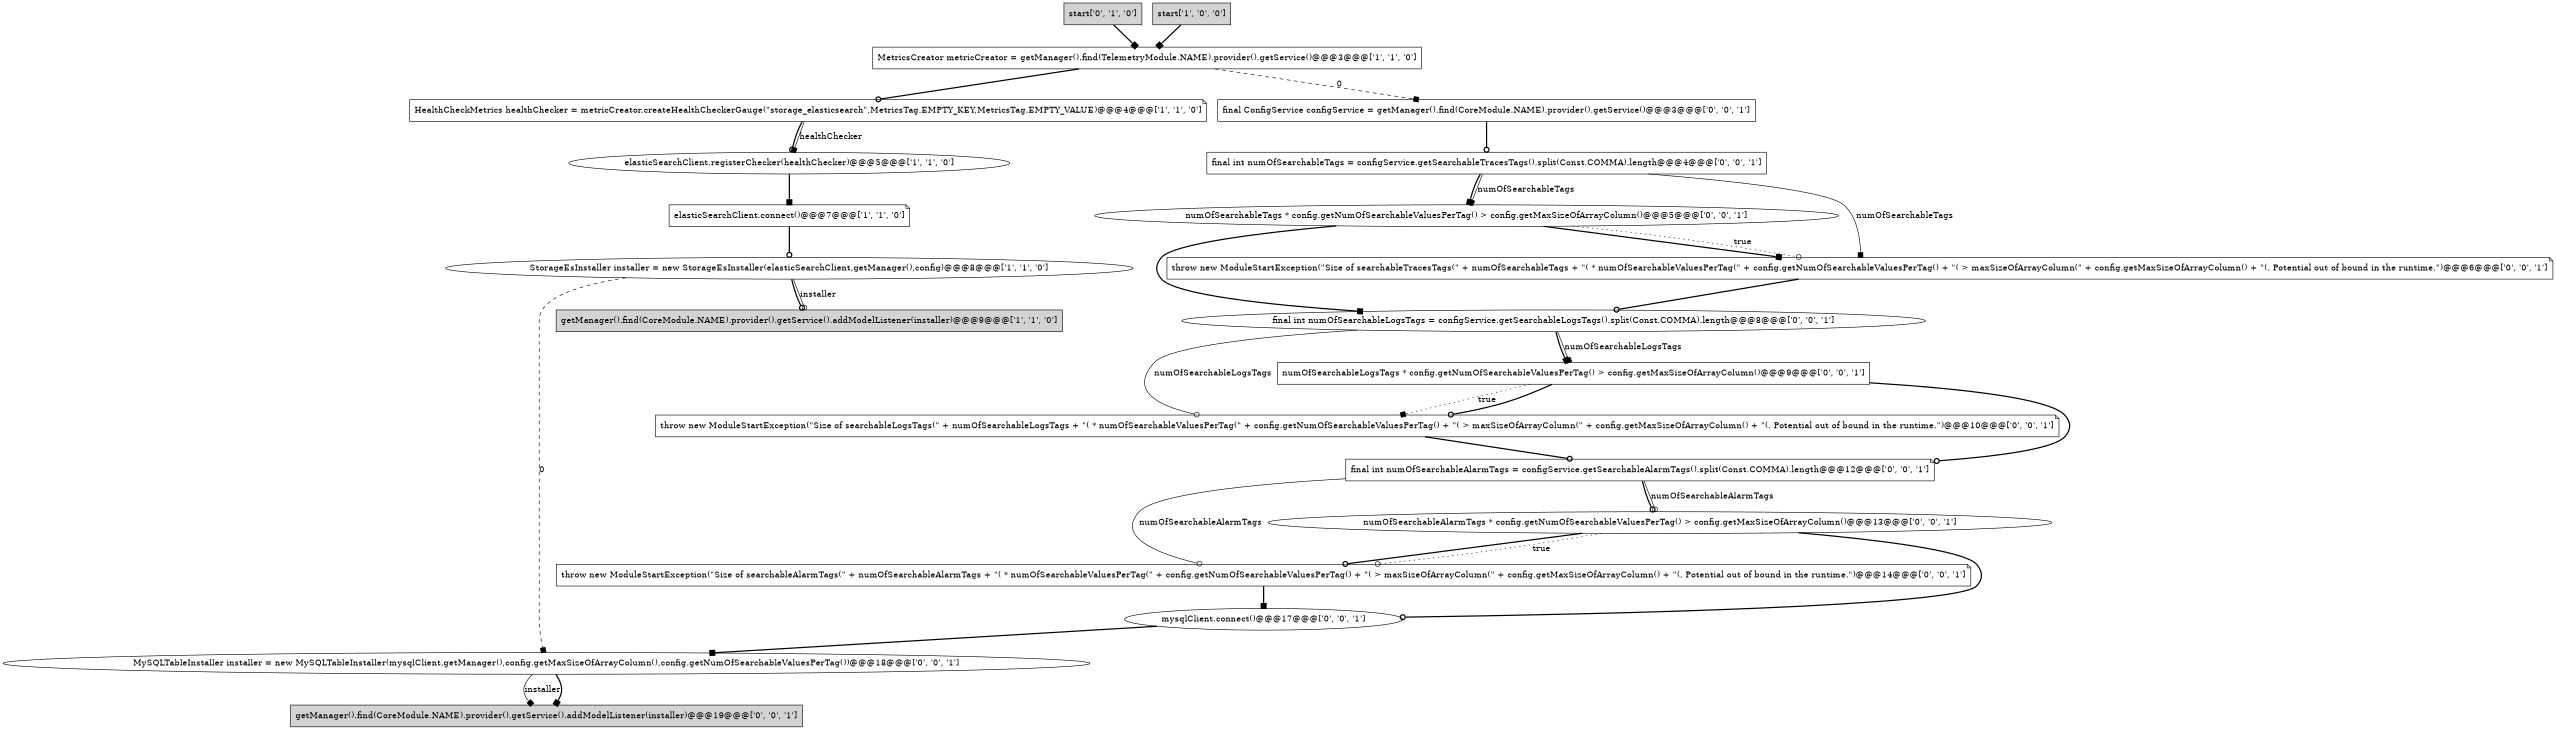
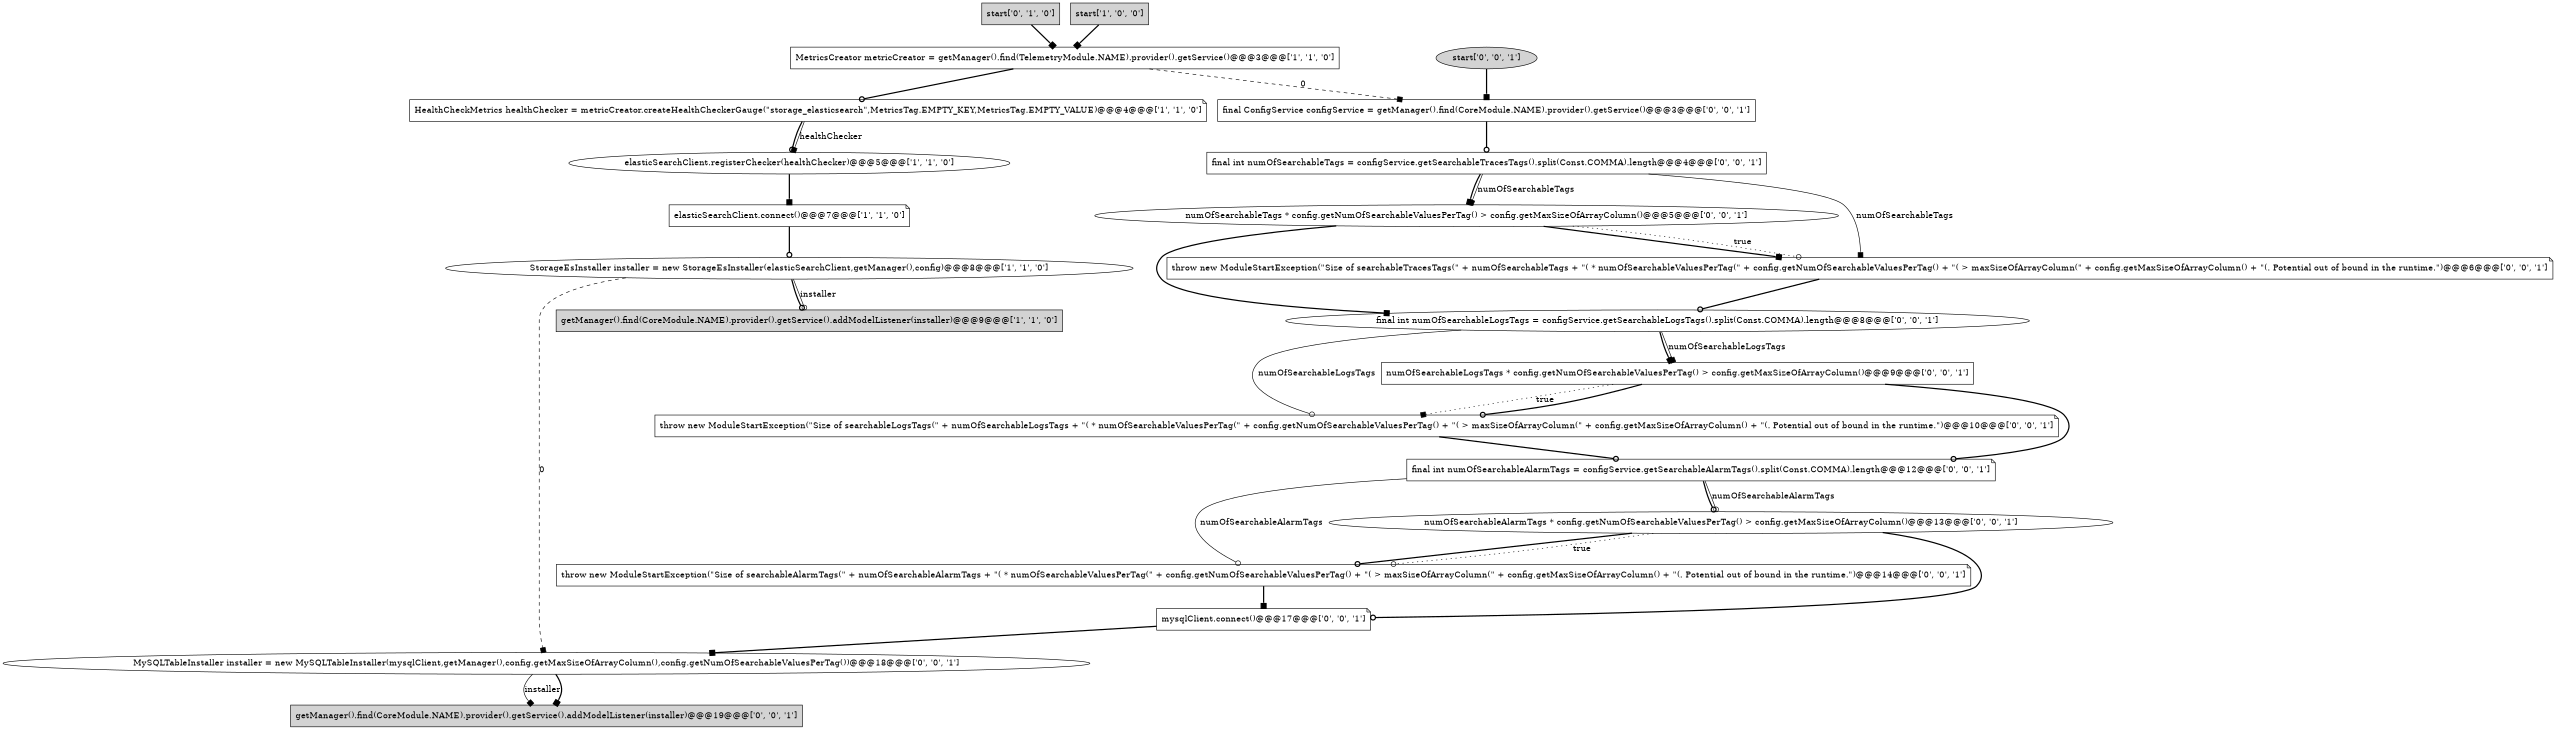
  digraph {
    node [fillcolor=white shape=ellipse style=filled]
    edge [arrowhead=box style=bold]
    n1 [label="elasticSearchClient.connect()@@@7@@@['1', '1', '0']" shape=note]
    n2 [label="StorageEsInstaller installer = new StorageEsInstaller(elasticSearchClient,getManager(),config)@@@8@@@['1', '1', '0']"]
-   n3 [label="mysqlClient.connect()@@@17@@@['0', '0', '1']"]
+   n3 [label="mysqlClient.connect()@@@17@@@['0', '0', '1']" shape=note]
    n4 [label="MySQLTableInstaller installer = new MySQLTableInstaller(mysqlClient,getManager(),config.getMaxSizeOfArrayColumn(),config.getNumOfSearchableValuesPerTag())@@@18@@@['0', '0', '1']"]
    n5 [fillcolor=lightgray label="getManager().find(CoreModule.NAME).provider().getService().addModelListener(installer)@@@9@@@['1', '1', '0']" shape=box]
    n6 [fillcolor=lightgray label="start['0', '1', '0']" shape=box]
    n7 [label="MetricsCreator metricCreator = getManager().find(TelemetryModule.NAME).provider().getService()@@@3@@@['1', '1', '0']" shape=box]
    n8 [label="HealthCheckMetrics healthChecker = metricCreator.createHealthCheckerGauge(\"storage_elasticsearch\",MetricsTag.EMPTY_KEY,MetricsTag.EMPTY_VALUE)@@@4@@@['1', '1', '0']" shape=note]
    n9 [label="final ConfigService configService = getManager().find(CoreModule.NAME).provider().getService()@@@3@@@['0', '0', '1']" shape=box]
    n10 [label="elasticSearchClient.registerChecker(healthChecker)@@@5@@@['1', '1', '0']"]
+   n11 [fillcolor=lightgray label="start['0', '0', '1']"]
    n12 [label="final int numOfSearchableTags = configService.getSearchableTracesTags().split(Const.COMMA).length@@@4@@@['0', '0', '1']" shape=box]
    n13 [fillcolor=lightgray label="start['1', '0', '0']" shape=box]
    n14 [label="final int numOfSearchableLogsTags = configService.getSearchableLogsTags().split(Const.COMMA).length@@@8@@@['0', '0', '1']"]
    n15 [label="throw new ModuleStartException(\"Size of searchableLogsTags(\" + numOfSearchableLogsTags + \"( * numOfSearchableValuesPerTag(\" + config.getNumOfSearchableValuesPerTag() + \"( > maxSizeOfArrayColumn(\" + config.getMaxSizeOfArrayColumn() + \"(. Potential out of bound in the runtime.\")@@@10@@@['0', '0', '1']" shape=note]
    n16 [label="numOfSearchableLogsTags * config.getNumOfSearchableValuesPerTag() > config.getMaxSizeOfArrayColumn()@@@9@@@['0', '0', '1']" shape=box]
    n17 [label="final int numOfSearchableAlarmTags = configService.getSearchableAlarmTags().split(Const.COMMA).length@@@12@@@['0', '0', '1']" shape=note]
    n18 [label="numOfSearchableTags * config.getNumOfSearchableValuesPerTag() > config.getMaxSizeOfArrayColumn()@@@5@@@['0', '0', '1']"]
    n19 [label="throw new ModuleStartException(\"Size of searchableTracesTags(\" + numOfSearchableTags + \"( * numOfSearchableValuesPerTag(\" + config.getNumOfSearchableValuesPerTag() + \"( > maxSizeOfArrayColumn(\" + config.getMaxSizeOfArrayColumn() + \"(. Potential out of bound in the runtime.\")@@@6@@@['0', '0', '1']" shape=note]
    n20 [fillcolor=lightgray label="getManager().find(CoreModule.NAME).provider().getService().addModelListener(installer)@@@19@@@['0', '0', '1']" shape=box]
    n21 [label="throw new ModuleStartException(\"Size of searchableAlarmTags(\" + numOfSearchableAlarmTags + \"( * numOfSearchableValuesPerTag(\" + config.getNumOfSearchableValuesPerTag() + \"( > maxSizeOfArrayColumn(\" + config.getMaxSizeOfArrayColumn() + \"(. Potential out of bound in the runtime.\")@@@14@@@['0', '0', '1']" shape=note]
    n22 [label="numOfSearchableAlarmTags * config.getNumOfSearchableValuesPerTag() > config.getMaxSizeOfArrayColumn()@@@13@@@['0', '0', '1']"]
    n1 -> n2 [arrowhead=odot]
    n2 -> n4 [label=0 style=dashed]
    n2 -> n5 [arrowhead=odot]
    n2 -> n5 [arrowhead=odot label=installer style=solid]
    n3 -> n4
    n4 -> n20 [label=installer style=solid]
    n4 -> n20
    n6 -> n7
    n7 -> n8 [arrowhead=odot]
    n7 -> n9 [label=0 style=dashed]
    n8 -> n10 [arrowhead=odot]
    n8 -> n10 [label=healthChecker style=solid]
    n9 -> n12 [arrowhead=odot]
    n10 -> n1
+   n11 -> n9
    n12 -> n18
    n12 -> n18 [label=numOfSearchableTags style=solid]
    n12 -> n19 [label=numOfSearchableTags style=solid]
    n13 -> n7
    n14 -> n15 [arrowhead=odot label=numOfSearchableLogsTags style=solid]
    n14 -> n16
    n14 -> n16 [label=numOfSearchableLogsTags style=solid]
    n15 -> n17 [arrowhead=odot]
    n16 -> n15 [label=true style=dotted]
    n16 -> n15 [arrowhead=odot]
    n16 -> n17 [arrowhead=odot]
    n17 -> n21 [arrowhead=odot label=numOfSearchableAlarmTags style=solid]
    n17 -> n22 [arrowhead=odot]
    n17 -> n22 [arrowhead=odot label=numOfSearchableAlarmTags style=solid]
    n18 -> n14
    n18 -> n19
    n18 -> n19 [arrowhead=odot label=true style=dotted]
    n19 -> n14 [arrowhead=odot]
    n21 -> n3
    n22 -> n3 [arrowhead=odot]
    n22 -> n21 [arrowhead=odot]
    n22 -> n21 [arrowhead=odot label=true style=dotted]
  }
